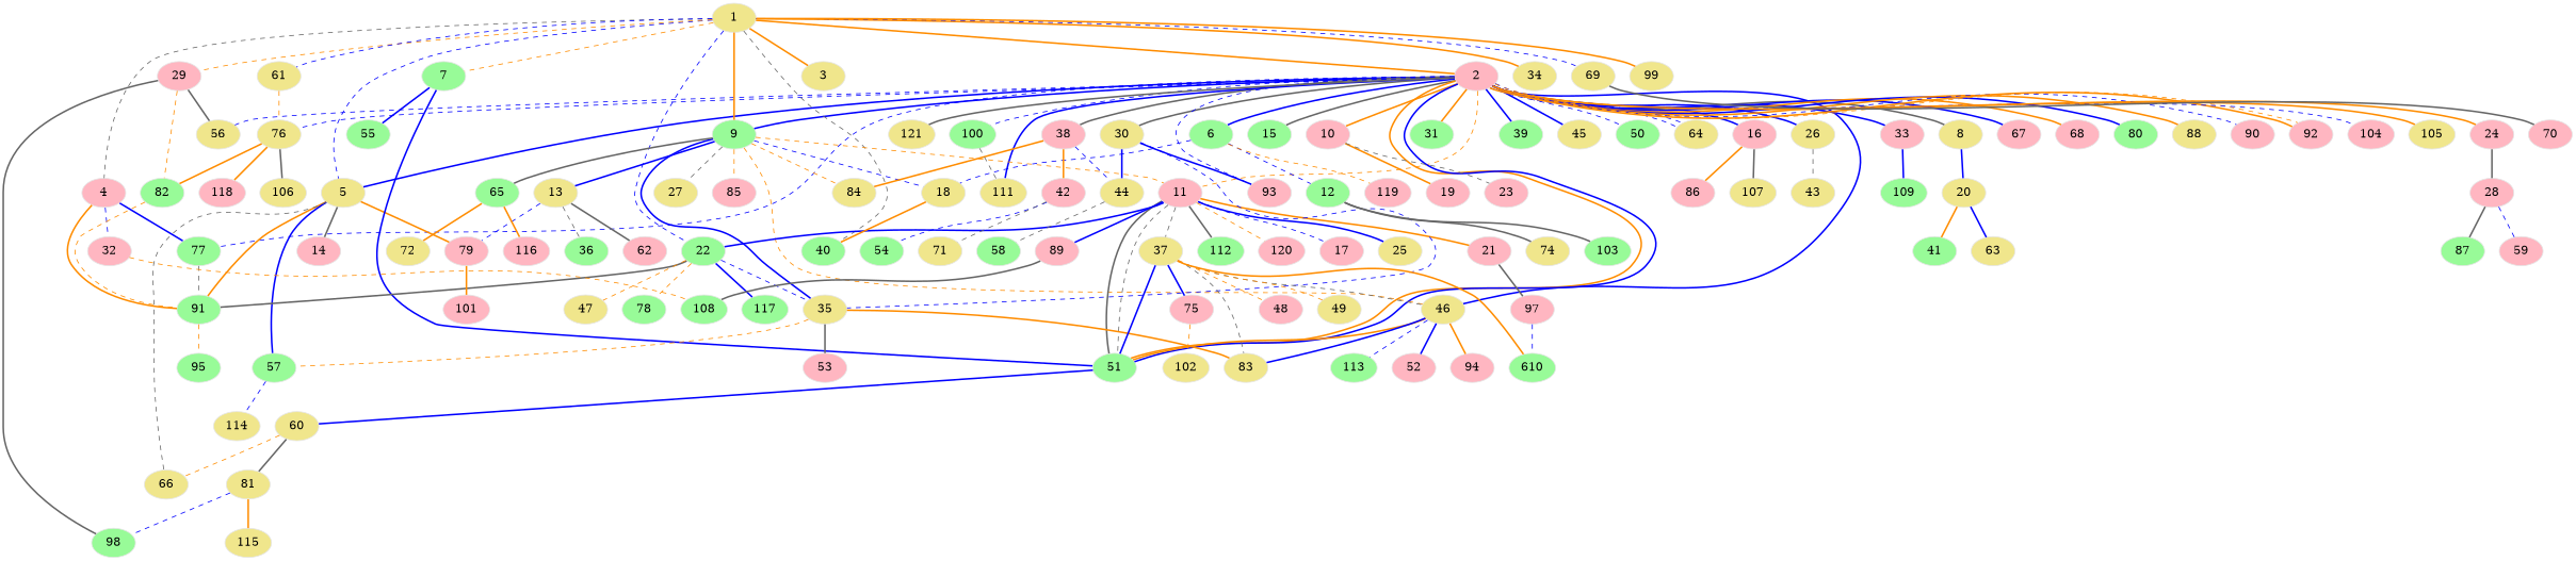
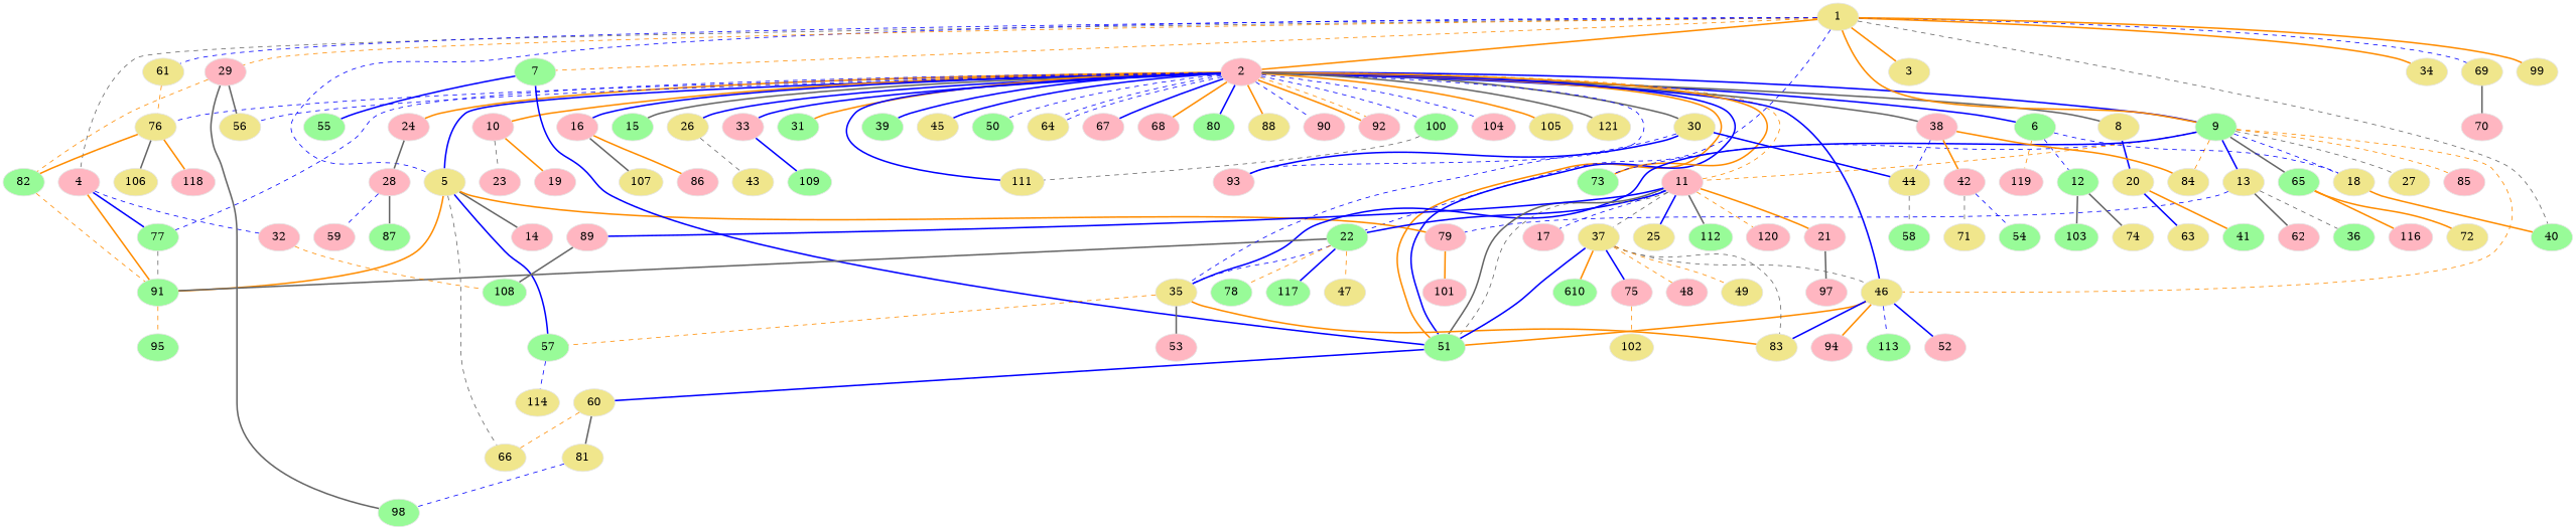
  graph {
    node [color=gray90 fillcolor=khaki style=filled]
    edge [color=blue style=bold]
    2 [fillcolor=lightpink]
    1
    3
    4 [fillcolor=lightpink]
    5
    7 [fillcolor=palegreen]
    9 [fillcolor=palegreen]
    22 [fillcolor=palegreen]
    29 [fillcolor=lightpink]
    34
    40 [fillcolor=palegreen]
    61
    69
    99
    6 [fillcolor=palegreen]
    8
    10 [fillcolor=lightpink]
    11 [fillcolor=lightpink]
    15 [fillcolor=palegreen]
    16 [fillcolor=lightpink]
    24 [fillcolor=lightpink]
    26
    30
    31 [fillcolor=palegreen]
    33 [fillcolor=lightpink]
    38 [fillcolor=lightpink]
    39 [fillcolor=palegreen]
    45
    46
    50 [fillcolor=palegreen]
    51 [fillcolor=palegreen]
    56
    64
    67 [fillcolor=lightpink]
    68 [fillcolor=lightpink]
+   73 [fillcolor=palegreen]
    76
    77 [fillcolor=palegreen]
    80 [fillcolor=palegreen]
    88
    90 [fillcolor=lightpink]
    92 [fillcolor=lightpink]
    93 [fillcolor=lightpink]
    100 [fillcolor=palegreen]
    104 [fillcolor=lightpink]
    105
    111
    121
    32 [fillcolor=lightpink]
    91 [fillcolor=palegreen]
    14 [fillcolor=lightpink]
    57 [fillcolor=palegreen]
    66
    79 [fillcolor=lightpink]
    55 [fillcolor=palegreen]
    18
    13
    27
    35
    65 [fillcolor=palegreen]
    84
    85 [fillcolor=lightpink]
    47
    78 [fillcolor=palegreen]
    117 [fillcolor=palegreen]
    82 [fillcolor=palegreen]
    98 [fillcolor=palegreen]
    70 [fillcolor=lightpink]
    12 [fillcolor=palegreen]
    119 [fillcolor=lightpink]
    20
    19 [fillcolor=lightpink]
    23 [fillcolor=lightpink]
    17 [fillcolor=lightpink]
    21 [fillcolor=lightpink]
    25
    37
    89 [fillcolor=lightpink]
    112 [fillcolor=palegreen]
    120 [fillcolor=lightpink]
    86 [fillcolor=lightpink]
    107
    28 [fillcolor=lightpink]
    43
    44
    109 [fillcolor=palegreen]
    42 [fillcolor=lightpink]
    83
    52 [fillcolor=lightpink]
    94 [fillcolor=lightpink]
    113 [fillcolor=palegreen]
    60
    106
    118 [fillcolor=lightpink]
    108 [fillcolor=palegreen]
    95 [fillcolor=palegreen]
    114
    101 [fillcolor=lightpink]
    74
    103 [fillcolor=palegreen]
    41 [fillcolor=palegreen]
    63
    36 [fillcolor=palegreen]
    62 [fillcolor=lightpink]
    53 [fillcolor=lightpink]
    72
    116 [fillcolor=lightpink]
    97 [fillcolor=lightpink]
    48 [fillcolor=lightpink]
    49
    75 [fillcolor=lightpink]
    n112 [fillcolor=palegreen label=610]
    59 [fillcolor=lightpink]
    87 [fillcolor=palegreen]
    58 [fillcolor=palegreen]
    102
    54 [fillcolor=palegreen]
    71
    81
-   115
    2 -- 5
    2 -- 9
    2 -- 6
    2 -- 8 [color=gray40]
    2 -- 10 [color=darkorange]
    2 -- 11 [color=darkorange style=dashed]
    2 -- 15 [color=gray40]
    2 -- 16
    2 -- 24 [color=darkorange]
    2 -- 26
    2 -- 30 [color=gray40]
    2 -- 31 [color=darkorange]
    2 -- 33
    2 -- 38 [color=gray40]
    2 -- 39
    2 -- 45
    2 -- 46
    2 -- 50 [style=dashed]
    2 -- 51 [color=darkorange]
    2 -- 51
    2 -- 56 [style=dashed]
    2 -- 64 [style=dashed]
    2 -- 64 [style=dashed]
    2 -- 67
    2 -- 68 [color=darkorange]
+   2 -- 73 [color=darkorange]
    2 -- 76 [style=dashed]
    2 -- 77 [style=dashed]
    2 -- 80
    2 -- 88 [color=darkorange]
    2 -- 90 [style=dashed]
    2 -- 92 [color=darkorange]
    2 -- 92 [color=darkorange style=dashed]
    2 -- 93 [style=dashed]
    2 -- 100 [style=dashed]
    2 -- 104 [style=dashed]
    2 -- 105 [color=darkorange]
    2 -- 111
    2 -- 121 [color=gray40]
    1 -- 2 [color=darkorange]
    1 -- 3 [color=darkorange]
    1 -- 4 [color=gray40 style=dashed]
    1 -- 5 [style=dashed]
    1 -- 7 [color=darkorange style=dashed]
    1 -- 9 [color=darkorange]
    1 -- 22 [style=dashed]
    1 -- 29 [color=darkorange style=dashed]
    1 -- 34 [color=darkorange]
    1 -- 40 [color=gray40 style=dashed]
    1 -- 61 [style=dashed]
    1 -- 69 [style=dashed]
    1 -- 99 [color=darkorange]
    4 -- 77
    4 -- 32 [style=dashed]
    4 -- 91 [color=darkorange]
    5 -- 91 [color=darkorange]
    5 -- 14 [color=gray40]
    5 -- 57
    5 -- 66 [color=gray40 style=dashed]
    5 -- 79 [color=darkorange]
    7 -- 51
    7 -- 55
    9 -- 11 [color=darkorange style=dashed]
    9 -- 46 [color=darkorange style=dashed]
+   9 -- 73 [style=dashed]
    9 -- 18 [style=dashed]
    9 -- 13
    9 -- 27 [color=gray40 style=dashed]
    9 -- 35
    9 -- 65 [color=gray40]
    9 -- 84 [color=darkorange style=dashed]
    9 -- 85 [color=darkorange style=dashed]
    22 -- 91 [color=gray40]
    22 -- 35 [style=dashed]
    22 -- 47 [color=darkorange style=dashed]
    22 -- 78 [color=darkorange style=dashed]
    22 -- 117
    29 -- 56 [color=gray40]
    29 -- 82 [color=darkorange style=dashed]
    29 -- 98 [color=gray40]
    61 -- 76 [color=darkorange style=dashed]
    69 -- 70 [color=gray40]
    6 -- 18 [style=dashed]
    6 -- 12 [style=dashed]
    6 -- 119 [color=darkorange style=dashed]
    8 -- 20
    10 -- 19 [color=darkorange]
    10 -- 23 [color=gray40 style=dashed]
    11 -- 22
    11 -- 51 [color=gray40]
    11 -- 51 [color=gray40 style=dashed]
    11 -- 17 [style=dashed]
    11 -- 21 [color=darkorange]
    11 -- 25
    11 -- 37 [color=gray40 style=dashed]
    11 -- 89
    11 -- 112 [color=gray40]
    11 -- 120 [color=darkorange style=dashed]
    16 -- 86 [color=darkorange]
    16 -- 107 [color=gray40]
    24 -- 28 [color=gray40]
    26 -- 43 [color=gray40 style=dashed]
    30 -- 93
    30 -- 35 [style=dashed]
    30 -- 44
    33 -- 109
    38 -- 84 [color=darkorange]
    38 -- 44 [style=dashed]
    38 -- 42 [color=darkorange]
    46 -- 51 [color=darkorange]
    46 -- 83
    46 -- 52
    46 -- 94 [color=darkorange]
    46 -- 113 [style=dashed]
    51 -- 60
    76 -- 82 [color=darkorange]
    76 -- 106 [color=gray40]
    76 -- 118 [color=darkorange]
    77 -- 91 [color=gray40 style=dashed]
    100 -- 111 [color=gray40 style=dashed]
    32 -- 108 [color=darkorange style=dashed]
    91 -- 95 [color=darkorange style=dashed]
    57 -- 114 [style=dashed]
    79 -- 101 [color=darkorange]
    18 -- 40 [color=darkorange]
    13 -- 79 [style=dashed]
    13 -- 36 [color=gray40 style=dashed]
    13 -- 62 [color=gray40]
    35 -- 57 [color=darkorange style=dashed]
    35 -- 83 [color=darkorange]
    35 -- 53 [color=gray40]
    65 -- 72 [color=darkorange]
    65 -- 116 [color=darkorange]
    82 -- 91 [color=darkorange style=dashed]
    12 -- 74 [color=gray40]
    12 -- 103 [color=gray40]
    20 -- 41 [color=darkorange]
    20 -- 63
    21 -- 97 [color=gray40]
    37 -- 46 [color=gray40 style=dashed]
    37 -- 51
    37 -- 83 [color=gray40 style=dashed]
    37 -- 48 [color=darkorange style=dashed]
    37 -- 49 [color=darkorange style=dashed]
    37 -- 75
    37 -- n112 [color=darkorange]
    89 -- 108 [color=gray40]
    28 -- 59 [style=dashed]
    28 -- 87 [color=gray40]
    44 -- 58 [color=gray40 style=dashed]
    42 -- 54 [style=dashed]
    42 -- 71 [color=gray40 style=dashed]
    60 -- 66 [color=darkorange style=dashed]
    60 -- 81 [color=gray40]
-   97 -- n112 [style=dashed]
    75 -- 102 [color=darkorange style=dashed]
    81 -- 98 [style=dashed]
-   81 -- 115 [color=darkorange]
  }
